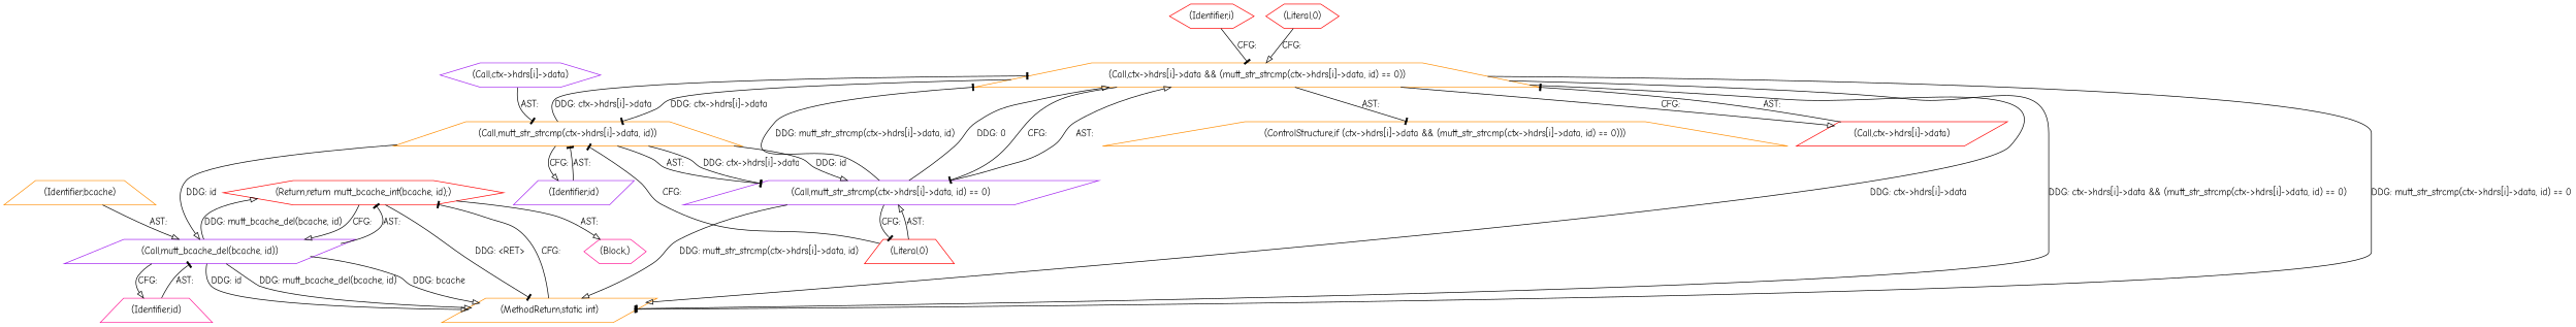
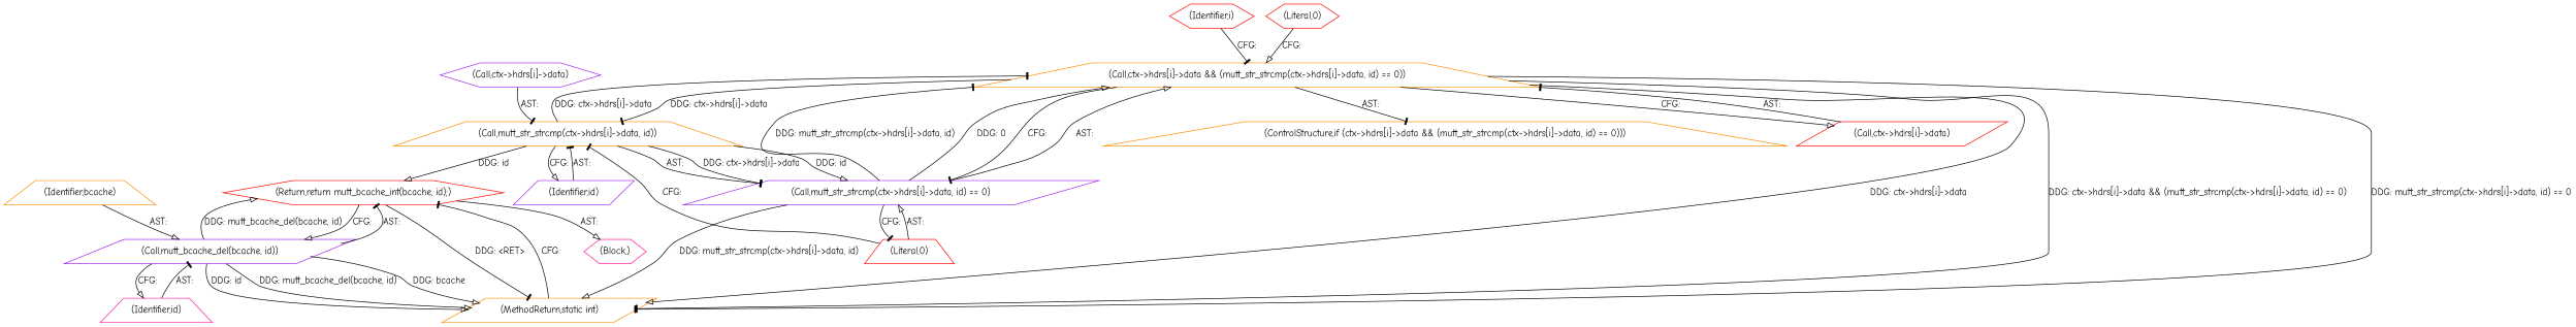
  digraph {
    fontname="Comic Neue"
    node [color=darkorange fontname="Comic Neue" shape=trapezium]
    edge [arrowhead=tee fontname="Comic Neue"]
    n1 [label="(Call,ctx->hdrs[i]->data && (mutt_str_strcmp(ctx->hdrs[i]->data, id) == 0))"]
    n2 [label="(Call,mutt_str_strcmp(ctx->hdrs[i]->data, id))"]
    n3 [color=purple label="(Call,mutt_str_strcmp(ctx->hdrs[i]->data, id) == 0)" shape=parallelogram]
    n4 [label="(MethodReturn,static int)" shape=parallelogram]
    n5 [label="(ControlStructure,if (ctx->hdrs[i]->data && (mutt_str_strcmp(ctx->hdrs[i]->data, id) == 0)))"]
    n6 [color=red label="(Call,ctx->hdrs[i]->data)" shape=parallelogram]
    n7 [color=purple label="(Call,mutt_bcache_del(bcache, id))" shape=parallelogram]
    n8 [color=purple label="(Identifier,id)" shape=parallelogram]
    n9 [color=red label="(Literal,0)"]
    n10 [color=red label="(Return,return mutt_bcache_int(bcache, id);)" shape=hexagon]
    n11 [color=deeppink label="(Identifier,id)"]
    n12 [color=deeppink label="(Block,)" shape=hexagon]
    n13 [label="(Identifier,bcache)"]
    n14 [color=red label="(Identifier,i)" shape=hexagon]
    n15 [color=purple label="(Call,ctx->hdrs[i]->data)" shape=hexagon]
    n16 [color=red label="(Literal,0)" shape=hexagon]
    n1 -> n2 [label="DDG: ctx->hdrs[i]->data"]
    n1 -> n3 [label="CFG: "]
    n1 -> n4 [arrowhead=onormal label="DDG: ctx->hdrs[i]->data"]
    n1 -> n4 [label="DDG: ctx->hdrs[i]->data && (mutt_str_strcmp(ctx->hdrs[i]->data, id) == 0)"]
    n1 -> n4 [label="DDG: mutt_str_strcmp(ctx->hdrs[i]->data, id) == 0"]
    n1 -> n5 [label="AST: "]
    n1 -> n6 [arrowhead=onormal label="CFG: "]
    n2 -> n1 [label="DDG: ctx->hdrs[i]->data"]
    n2 -> n3 [label="AST: "]
    n2 -> n3 [label="DDG: ctx->hdrs[i]->data"]
    n2 -> n3 [arrowhead=onormal label="DDG: id"]
-   n2 -> n7 [arrowhead=onormal label="DDG: id"]
+   n2 -> n10 [arrowhead=onormal label="DDG: id"]
    n2 -> n8 [arrowhead=onormal label="CFG: "]
    n3 -> n1 [arrowhead=onormal label="AST: "]
    n3 -> n1 [label="DDG: mutt_str_strcmp(ctx->hdrs[i]->data, id)"]
    n3 -> n1 [arrowhead=onormal label="DDG: 0"]
    n3 -> n4 [arrowhead=onormal label="DDG: mutt_str_strcmp(ctx->hdrs[i]->data, id)"]
    n3 -> n9 [label="CFG: "]
    n4 -> n10 [label="CFG: "]
    n6 -> n1 [label="AST: "]
    n7 -> n4 [arrowhead=onormal label="DDG: mutt_bcache_del(bcache, id)"]
    n7 -> n4 [arrowhead=onormal label="DDG: bcache"]
    n7 -> n4 [arrowhead=onormal label="DDG: id"]
    n7 -> n10 [label="AST: "]
    n7 -> n10 [arrowhead=onormal label="DDG: mutt_bcache_del(bcache, id)"]
    n7 -> n11 [arrowhead=onormal label="CFG: "]
    n8 -> n2 [label="AST: "]
    n9 -> n2 [label="CFG: "]
    n9 -> n3 [arrowhead=onormal label="AST: "]
    n10 -> n4 [label="DDG: <RET>"]
    n10 -> n7 [arrowhead=onormal label="CFG: "]
    n10 -> n12 [arrowhead=onormal label="AST: "]
    n11 -> n7 [label="AST: "]
    n13 -> n7 [arrowhead=onormal label="AST: "]
    n14 -> n1 [label="CFG: "]
    n15 -> n2 [label="AST: "]
    n16 -> n1 [arrowhead=onormal label="CFG: "]
  }
